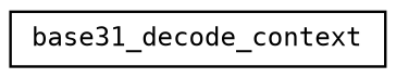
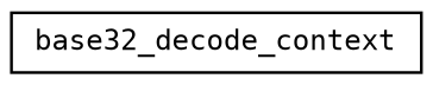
  digraph {
    rankdir=LR
    fontname="DejaVu Sans Mono"
-   n1 [color=black fillcolor=white fontname="DejaVu Sans Mono" fontsize=10 height=0.2 label=base31_decode_context shape=record style=filled width=0.4]
+   n1 [color=black fillcolor=white fontname="DejaVu Sans Mono" fontsize=10 height=0.2 label=base32_decode_context shape=record style=filled width=0.4]
  }
